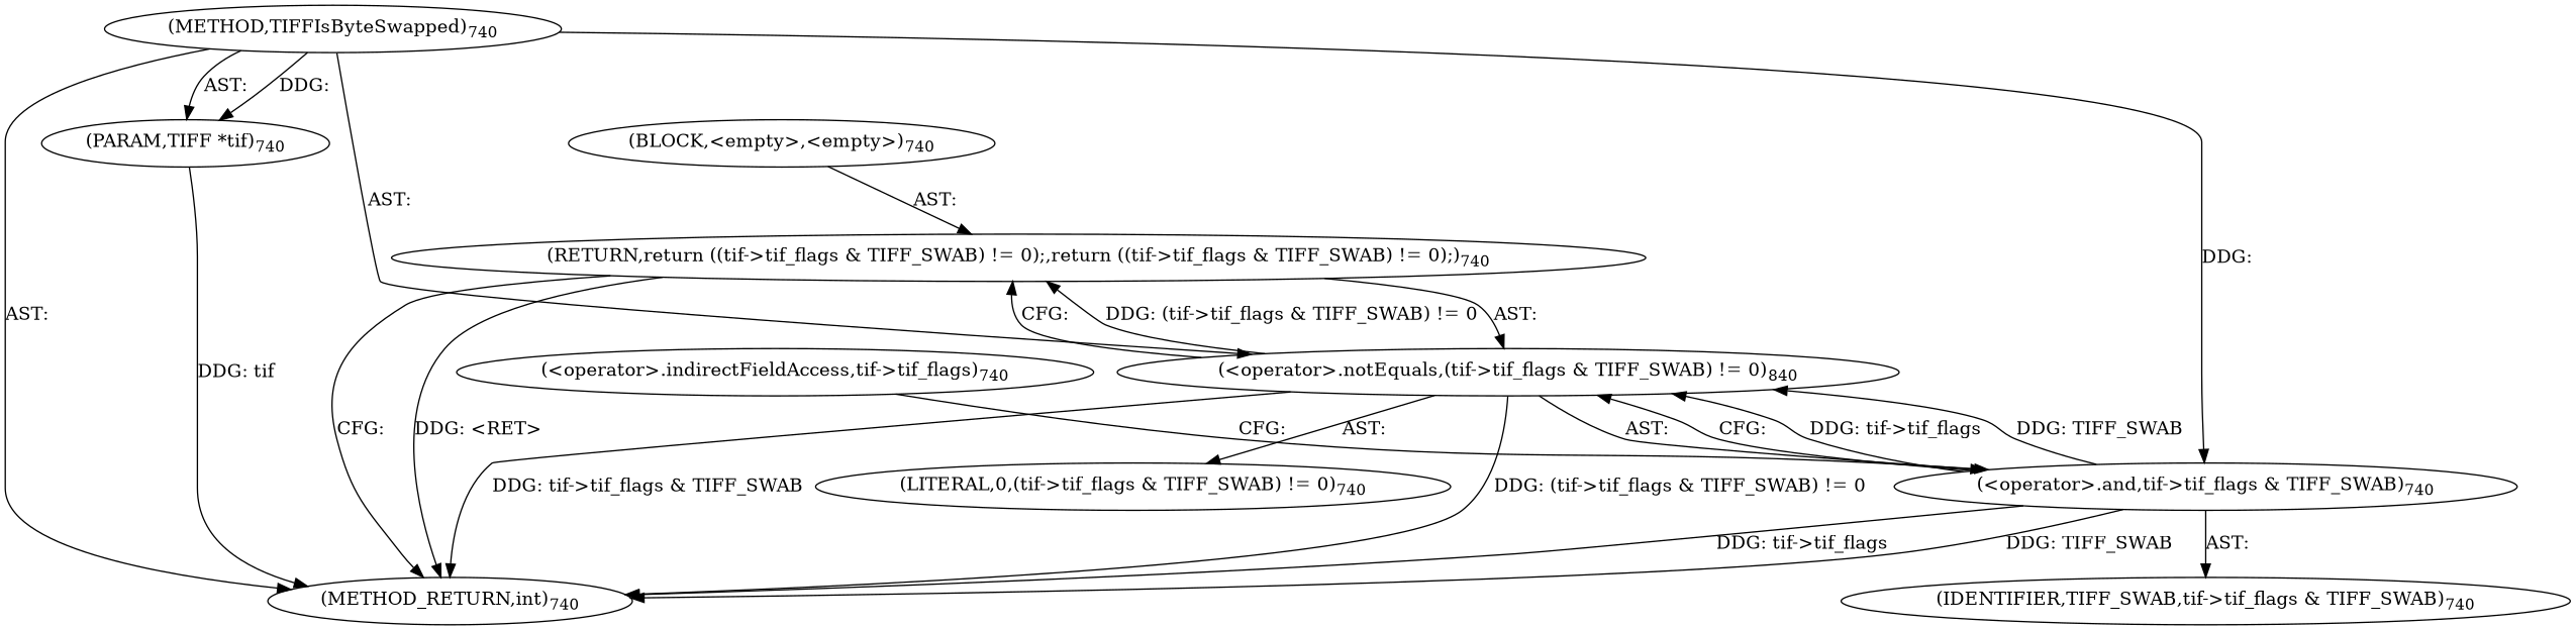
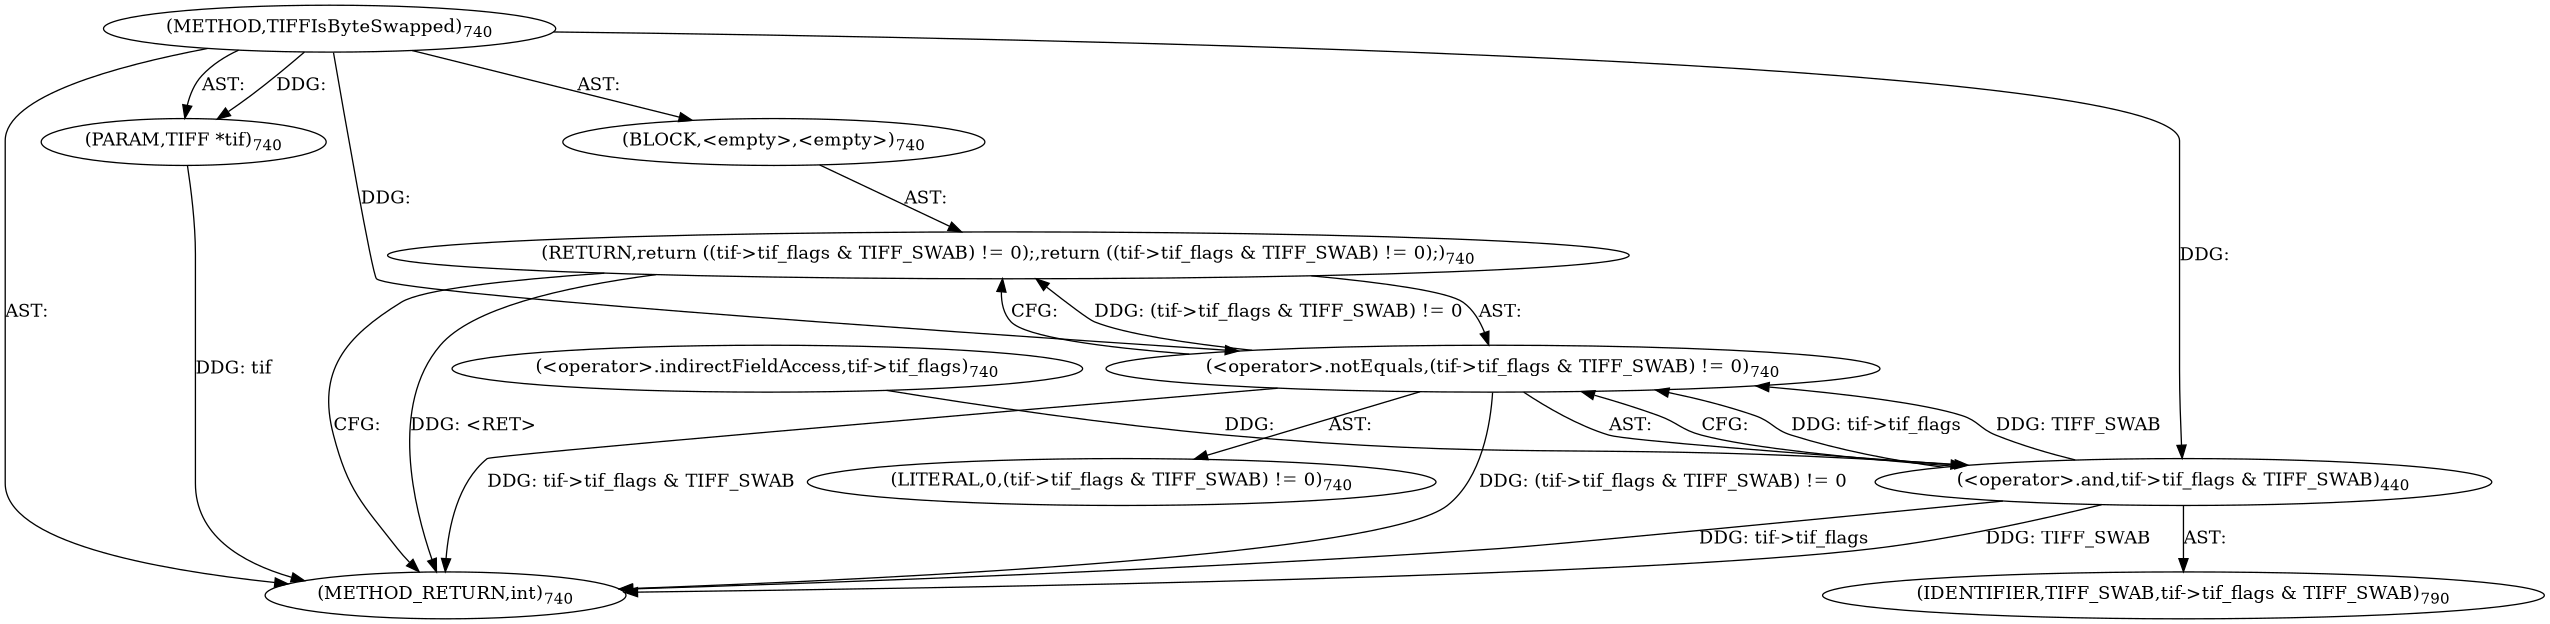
  digraph {
    n1 [label=<(METHOD,TIFFIsByteSwapped)<SUB>740</SUB>>]
    n2 [label=<(PARAM,TIFF *tif)<SUB>740</SUB>>]
    n3 [label=<(BLOCK,&lt;empty&gt;,&lt;empty&gt;)<SUB>740</SUB>>]
-   n4 [label=<(&lt;operator&gt;.notEquals,(tif-&gt;tif_flags &amp; TIFF_SWAB) != 0)<SUB>840</SUB>>]
-   n5 [label=<(&lt;operator&gt;.and,tif-&gt;tif_flags &amp; TIFF_SWAB)<SUB>740</SUB>>]
+   n4 [label=<(&lt;operator&gt;.notEquals,(tif-&gt;tif_flags &amp; TIFF_SWAB) != 0)<SUB>740</SUB>>]
+   n5 [label=<(&lt;operator&gt;.and,tif-&gt;tif_flags &amp; TIFF_SWAB)<SUB>440</SUB>>]
    n6 [label=<(METHOD_RETURN,int)<SUB>740</SUB>>]
    n7 [label=<(RETURN,return ((tif-&gt;tif_flags &amp; TIFF_SWAB) != 0);,return ((tif-&gt;tif_flags &amp; TIFF_SWAB) != 0);)<SUB>740</SUB>>]
    n8 [label=<(LITERAL,0,(tif-&gt;tif_flags &amp; TIFF_SWAB) != 0)<SUB>740</SUB>>]
-   n9 [label=<(IDENTIFIER,TIFF_SWAB,tif-&gt;tif_flags &amp; TIFF_SWAB)<SUB>740</SUB>>]
+   n9 [label=<(IDENTIFIER,TIFF_SWAB,tif-&gt;tif_flags &amp; TIFF_SWAB)<SUB>790</SUB>>]
    n10 [label=<(&lt;operator&gt;.indirectFieldAccess,tif-&gt;tif_flags)<SUB>740</SUB>>]
    n1 -> n2 [label="AST: "]
    n1 -> n2 [label="DDG: "]
-   n1 -> n4 [label="AST: "]
+   n1 -> n3 [label="AST: "]
+   n1 -> n4 [label="DDG: "]
    n1 -> n5 [label="DDG: "]
    n1 -> n6 [label="AST: "]
    n2 -> n6 [label="DDG: tif"]
    n3 -> n7 [label="AST: "]
    n4 -> n5 [label="AST: "]
    n4 -> n6 [label="DDG: tif-&gt;tif_flags &amp; TIFF_SWAB"]
    n4 -> n6 [label="DDG: (tif-&gt;tif_flags &amp; TIFF_SWAB) != 0"]
    n4 -> n7 [label="CFG: "]
    n4 -> n7 [label="DDG: (tif-&gt;tif_flags &amp; TIFF_SWAB) != 0"]
    n4 -> n8 [label="AST: "]
    n5 -> n4 [label="CFG: "]
    n5 -> n4 [label="DDG: tif-&gt;tif_flags"]
    n5 -> n4 [label="DDG: TIFF_SWAB"]
    n5 -> n6 [label="DDG: tif-&gt;tif_flags"]
    n5 -> n6 [label="DDG: TIFF_SWAB"]
    n5 -> n9 [label="AST: "]
    n7 -> n4 [label="AST: "]
    n7 -> n6 [label="CFG: "]
    n7 -> n6 [label="DDG: &lt;RET&gt;"]
-   n10 -> n5 [label="CFG: "]
+   n10 -> n5 [label="DDG: "]
  }
